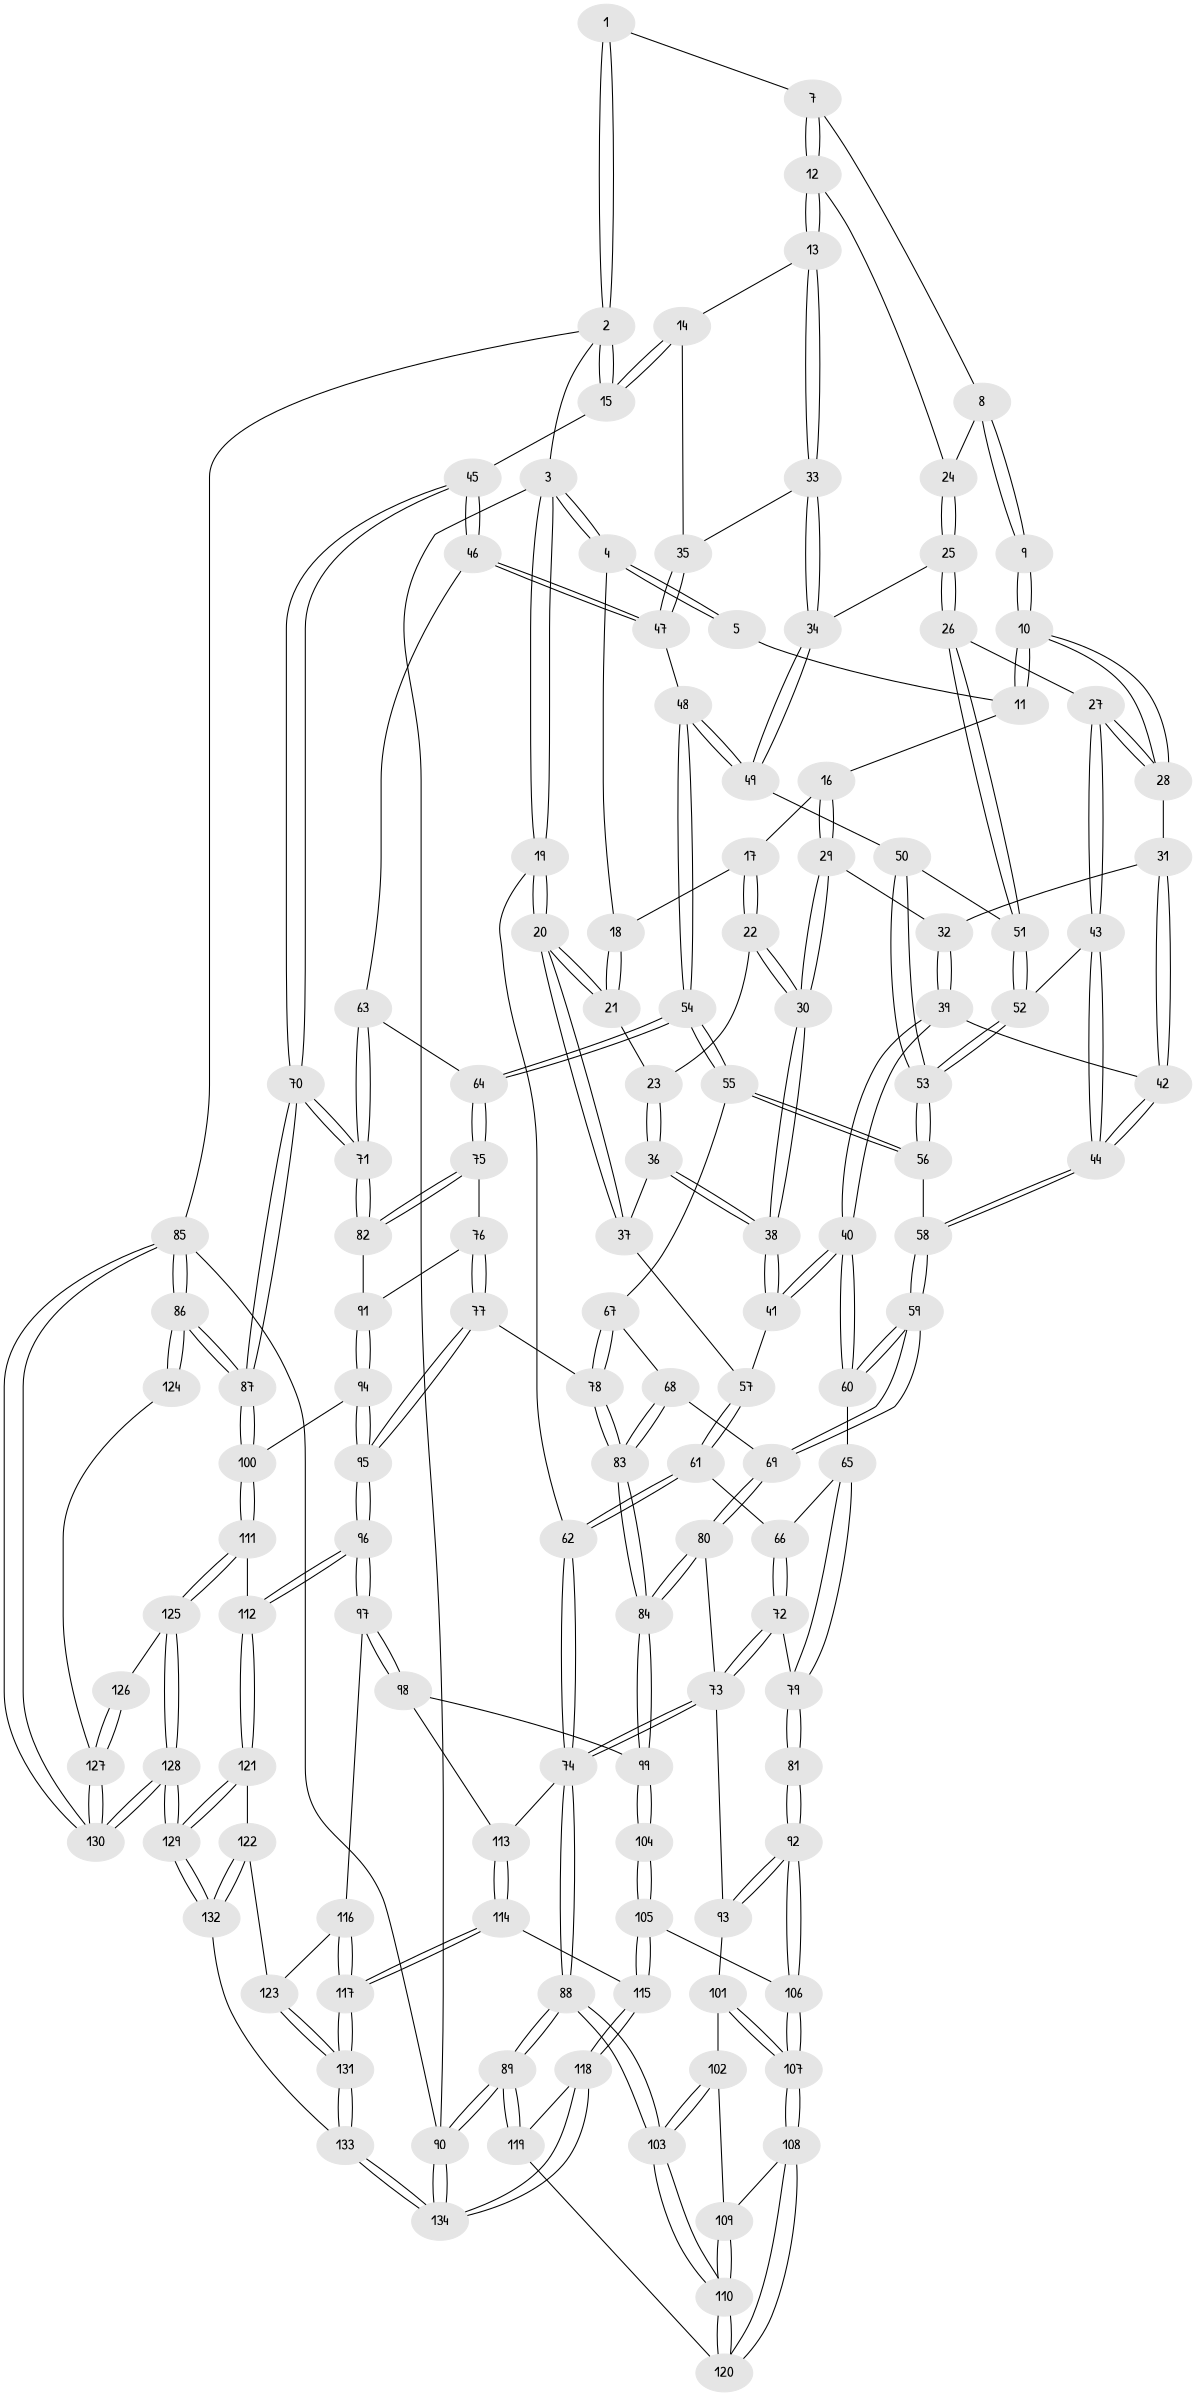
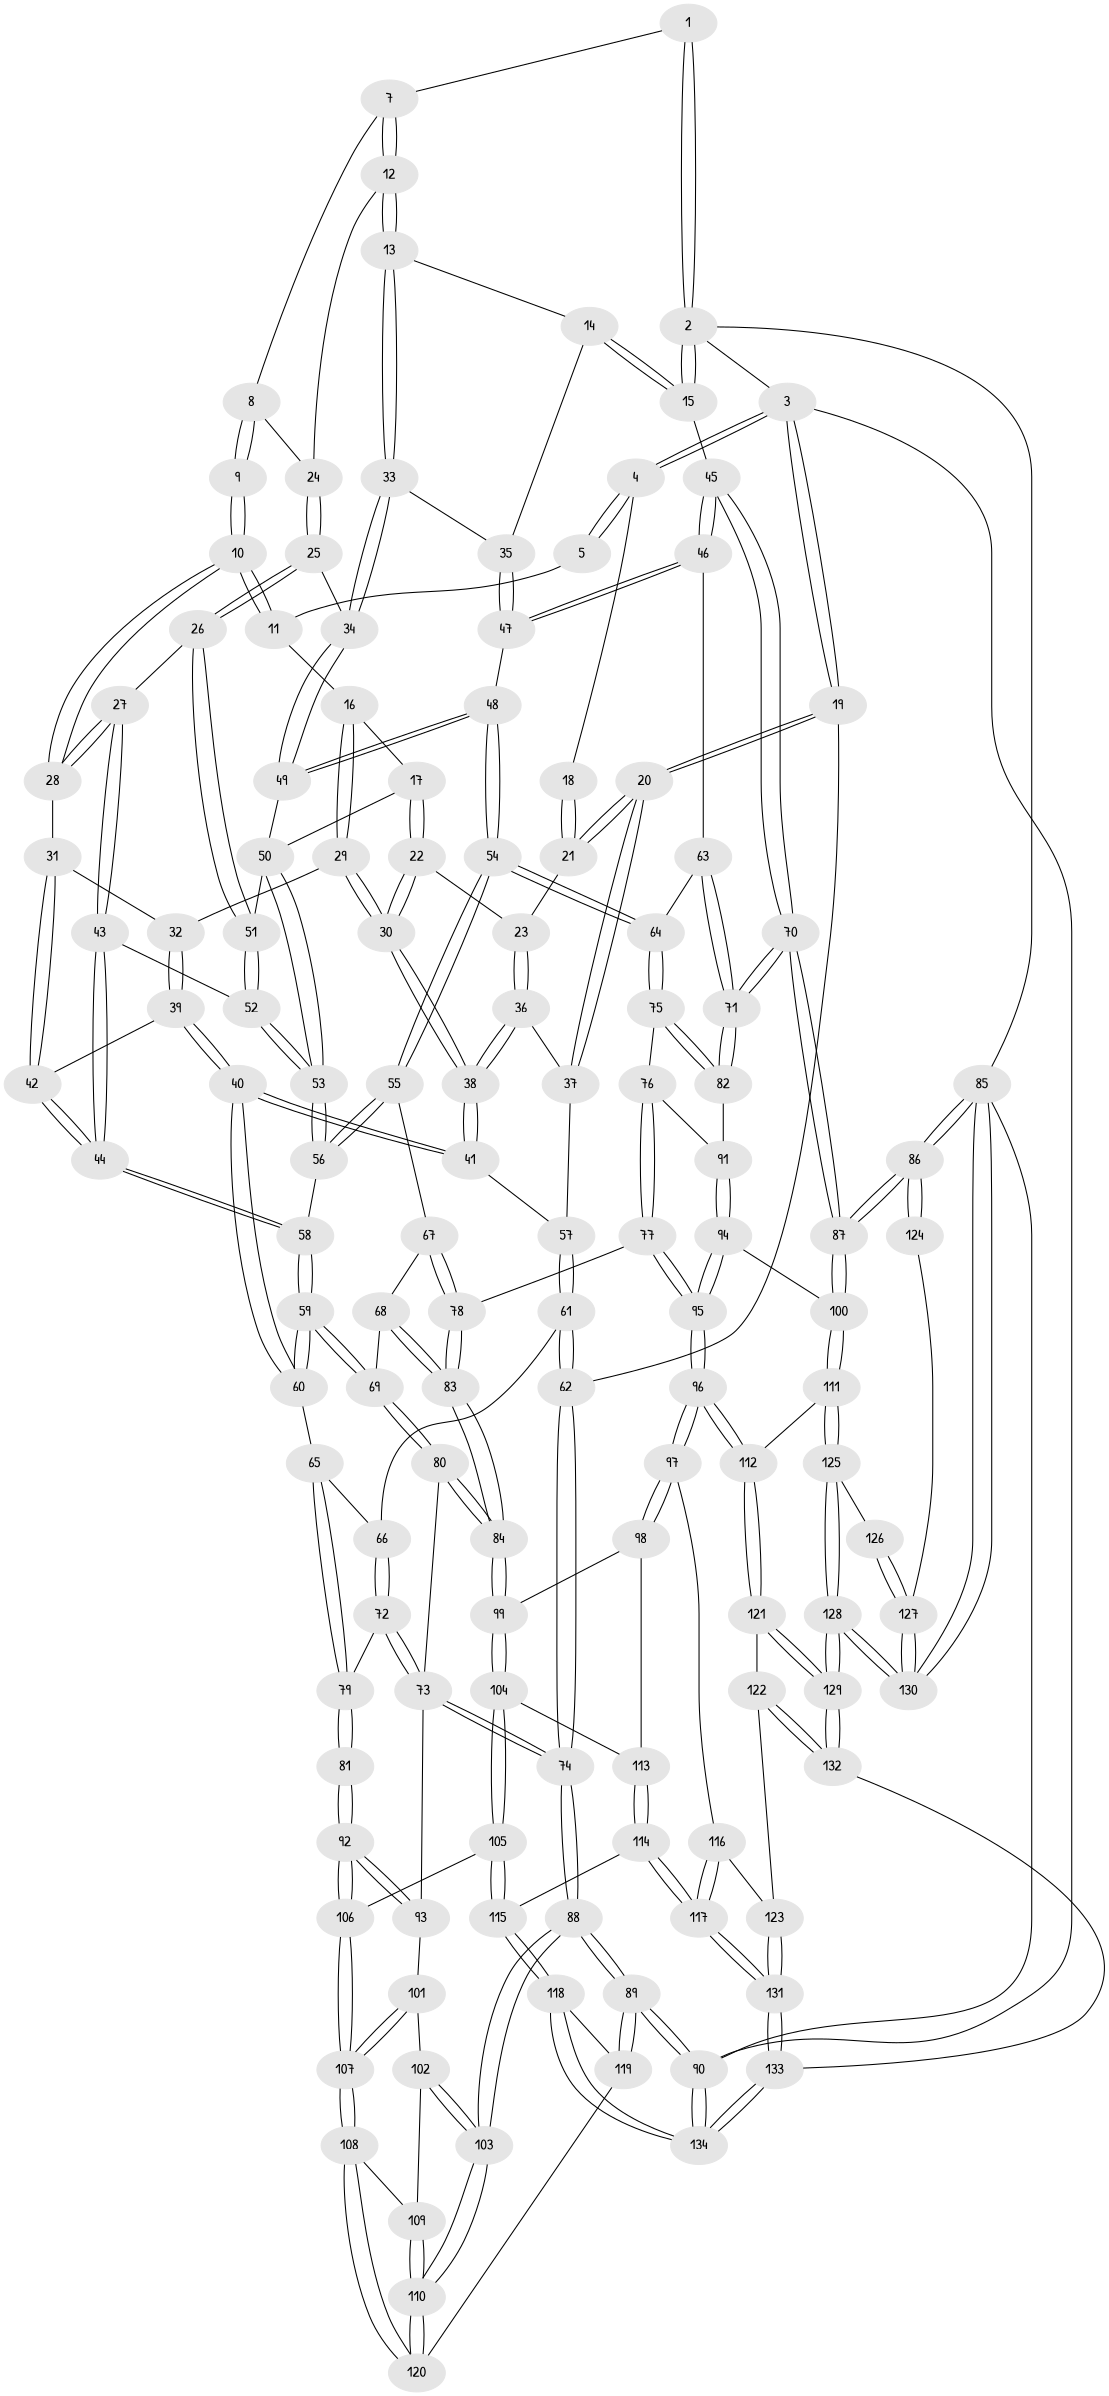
  graph {
    fontname="Patrick Hand"
    node [color=gray90 fontname="Patrick Hand" style=filled]
    edge [fontname="Patrick Hand"]
    1
    2
    7
    3
    15
    85
    8
    12
    4
    19
    90
    45
    86
    130
    5
    18
    20
    62
    134
    11
    21
    16
    9
    10
    24
    13
    25
    28
    31
    17
    29
    14
    33
    35
    34
    47
    46
    70
    22
    30
    32
    23
    37
    74
    57
    36
    38
    26
    27
    51
    49
    43
    52
    44
    42
    39
    41
    40
    50
    48
    61
    60
    65
    58
    53
    59
    63
    71
    87
    64
    54
    55
    56
    67
    75
    68
    78
    66
    69
    80
    79
    72
    88
    82
    76
    81
    73
    83
    84
    100
    91
    93
    101
    89
    103
    77
    95
    94
    96
    92
    99
    106
    104
    124
    127
    111
    119
    110
    120
    107
    102
    97
    112
    98
    116
    121
    113
    117
    123
    114
    105
    125
    109
    108
    115
    118
    126
    128
    122
    129
    131
    133
    132
    1 -- 2
    1 -- 2
    1 -- 7
    2 -- 3
    2 -- 15
    2 -- 15
    2 -- 85
    7 -- 8
    7 -- 12
    7 -- 12
    3 -- 4
    3 -- 4
    3 -- 19
    3 -- 19
    3 -- 90
    15 -- 45
    85 -- 90
    85 -- 86
    85 -- 86
    85 -- 130
    85 -- 130
    8 -- 9
    8 -- 9
    8 -- 24
    12 -- 24
    12 -- 13
    12 -- 13
    4 -- 5
    4 -- 5
    4 -- 18
    19 -- 20
    19 -- 20
    19 -- 62
    90 -- 134
    90 -- 134
    45 -- 46
    45 -- 46
    45 -- 70
    45 -- 70
    86 -- 87
    86 -- 87
    86 -- 124
    86 -- 124
    5 -- 11
    18 -- 21
    18 -- 21
    20 -- 21
    20 -- 21
    20 -- 37
    20 -- 37
    62 -- 74
    62 -- 74
    11 -- 16
    21 -- 23
    16 -- 17
    16 -- 29
    16 -- 29
    9 -- 10
    9 -- 10
    10 -- 11
    10 -- 11
    10 -- 28
    10 -- 28
    24 -- 25
    24 -- 25
    13 -- 14
    13 -- 33
    13 -- 33
    25 -- 34
    25 -- 26
    25 -- 26
    28 -- 31
    31 -- 32
    31 -- 42
    31 -- 42
-   17 -- 18
+   17 -- 50
    17 -- 22
    17 -- 22
    29 -- 30
    29 -- 30
    29 -- 32
    14 -- 15
    14 -- 15
    14 -- 35
    33 -- 35
    33 -- 34
    33 -- 34
    35 -- 47
    35 -- 47
    34 -- 49
    34 -- 49
    47 -- 48
    46 -- 47
    46 -- 47
    46 -- 63
    70 -- 71
    70 -- 71
    70 -- 87
    70 -- 87
    22 -- 30
    22 -- 30
    22 -- 23
    30 -- 38
    30 -- 38
    32 -- 39
    32 -- 39
    23 -- 36
    23 -- 36
    37 -- 57
    74 -- 88
    74 -- 88
    57 -- 61
    57 -- 61
    36 -- 37
    36 -- 38
    36 -- 38
    38 -- 41
    38 -- 41
    26 -- 27
    26 -- 51
    26 -- 51
    27 -- 28
    27 -- 28
    27 -- 43
    27 -- 43
    51 -- 52
    51 -- 52
    49 -- 50
    43 -- 52
    43 -- 44
    43 -- 44
    52 -- 53
    52 -- 53
    44 -- 58
    44 -- 58
    42 -- 44
    42 -- 44
    39 -- 42
    39 -- 40
    39 -- 40
    41 -- 57
    40 -- 41
    40 -- 41
    40 -- 60
    40 -- 60
    50 -- 51
    50 -- 53
    50 -- 53
    48 -- 49
    48 -- 49
    48 -- 54
    48 -- 54
    61 -- 62
    61 -- 62
    61 -- 66
    60 -- 65
    65 -- 66
    65 -- 79
    65 -- 79
    58 -- 59
    58 -- 59
    53 -- 56
    53 -- 56
    59 -- 60
    59 -- 60
    59 -- 69
    59 -- 69
    63 -- 71
    63 -- 71
    63 -- 64
    71 -- 82
    71 -- 82
    87 -- 100
    87 -- 100
    64 -- 75
    64 -- 75
    54 -- 64
    54 -- 64
    54 -- 55
    54 -- 55
    55 -- 56
    55 -- 56
    55 -- 67
    56 -- 58
    67 -- 68
    67 -- 78
    67 -- 78
    75 -- 82
    75 -- 82
    75 -- 76
    68 -- 69
    68 -- 83
    68 -- 83
    78 -- 83
    78 -- 83
    66 -- 72
    66 -- 72
    69 -- 80
    69 -- 80
    80 -- 73
    80 -- 84
    80 -- 84
    79 -- 81
    79 -- 81
    72 -- 79
    72 -- 73
    72 -- 73
    88 -- 89
    88 -- 89
    88 -- 103
    88 -- 103
    82 -- 91
    76 -- 91
    76 -- 77
    76 -- 77
    81 -- 92
    81 -- 92
    73 -- 74
    73 -- 74
    73 -- 93
    83 -- 84
    83 -- 84
    84 -- 99
    84 -- 99
    100 -- 111
    100 -- 111
    91 -- 94
    91 -- 94
    93 -- 101
    101 -- 107
    101 -- 107
    101 -- 102
    89 -- 90
    89 -- 90
    89 -- 119
    89 -- 119
    103 -- 110
    103 -- 110
    77 -- 78
    77 -- 95
    77 -- 95
    95 -- 96
    95 -- 96
    94 -- 100
    94 -- 95
    94 -- 95
    96 -- 97
    96 -- 97
    96 -- 112
    96 -- 112
    92 -- 93
    92 -- 93
    92 -- 106
    92 -- 106
    99 -- 104
    99 -- 104
    106 -- 107
    106 -- 107
-   74 -- 113
+   104 -- 113
    104 -- 105
    104 -- 105
    124 -- 127
    127 -- 130
    127 -- 130
    111 -- 112
    111 -- 125
    111 -- 125
    119 -- 120
    110 -- 120
    110 -- 120
    107 -- 108
    107 -- 108
    102 -- 103
    102 -- 103
    102 -- 109
    97 -- 98
    97 -- 98
    97 -- 116
    112 -- 121
    112 -- 121
    98 -- 99
    98 -- 113
    116 -- 117
    116 -- 117
    116 -- 123
    121 -- 122
    121 -- 129
    121 -- 129
    113 -- 114
    113 -- 114
    117 -- 131
    117 -- 131
    123 -- 131
    123 -- 131
    114 -- 117
    114 -- 117
    114 -- 115
    105 -- 106
    105 -- 115
    105 -- 115
    125 -- 126
    125 -- 128
    125 -- 128
    109 -- 110
    109 -- 110
    108 -- 120
    108 -- 120
    108 -- 109
    115 -- 118
    115 -- 118
    118 -- 134
    118 -- 134
    118 -- 119
    126 -- 127
    126 -- 127
    128 -- 130
    128 -- 130
    128 -- 129
    128 -- 129
    122 -- 123
    122 -- 132
    122 -- 132
    129 -- 132
    129 -- 132
    131 -- 133
    131 -- 133
    133 -- 134
    133 -- 134
    132 -- 133
  }
